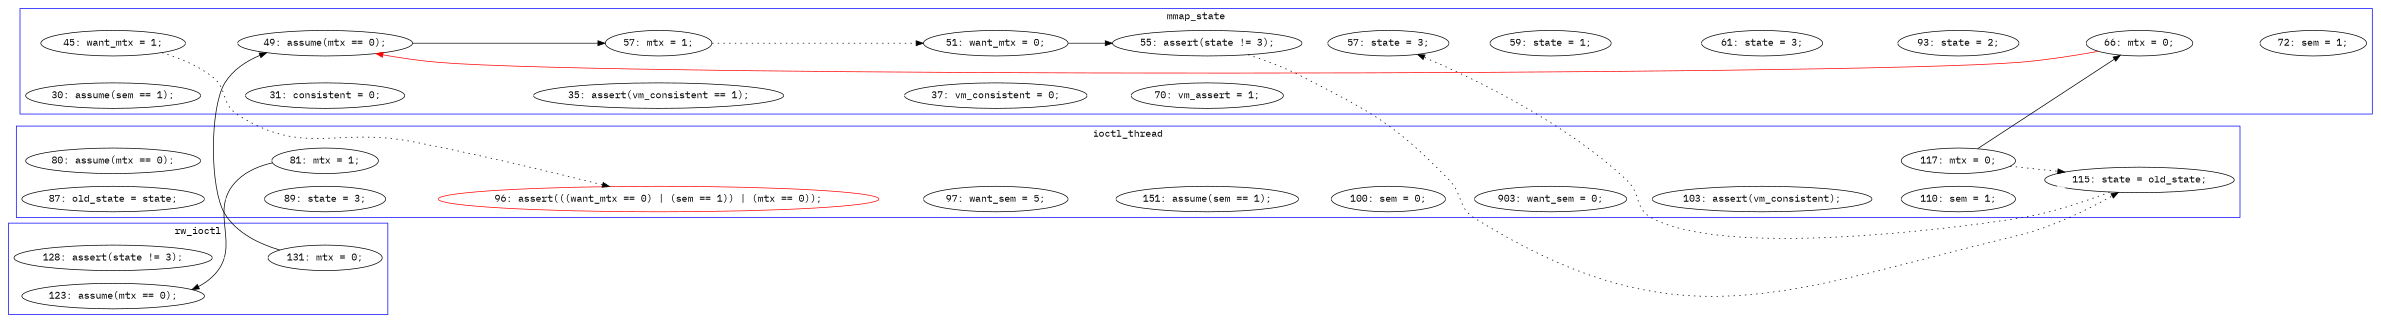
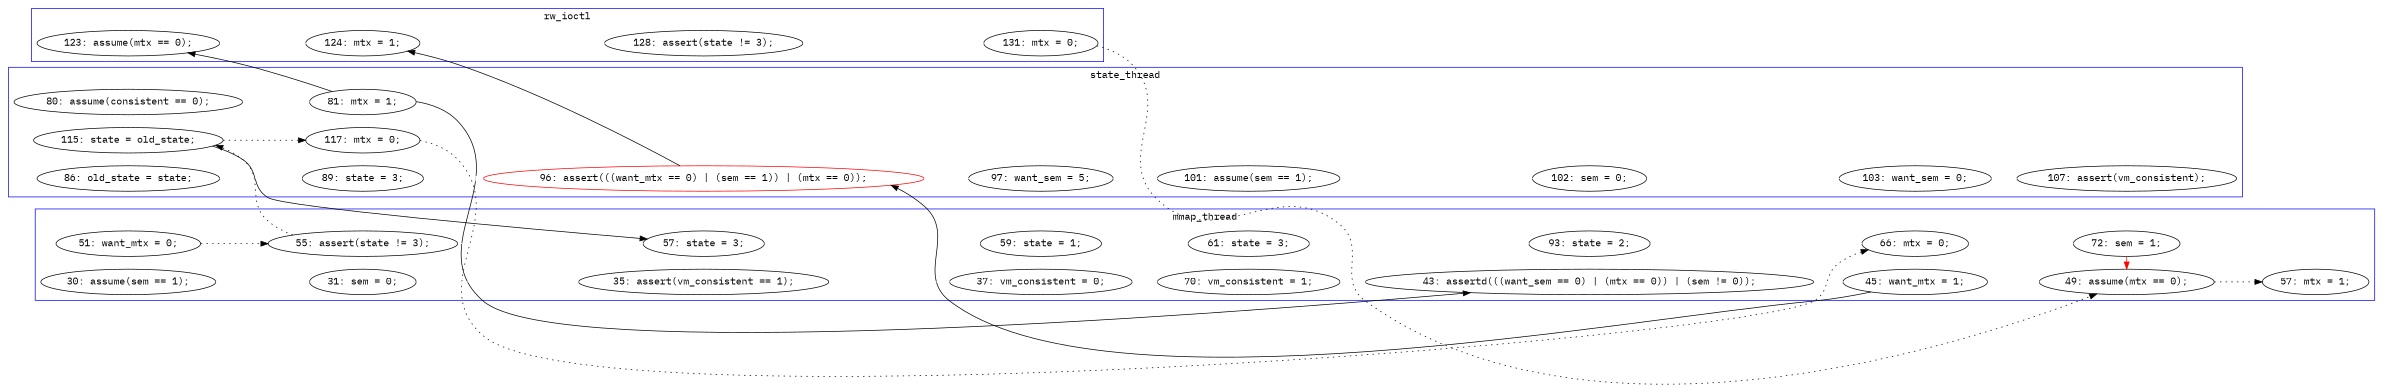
  digraph {
    fontname="IBM Plex Mono"
    rankdir=LR
    node [fontname="IBM Plex Mono"]
    edge [color=white fontname="IBM Plex Mono" style=solid]
    n1 [color=red label="96: assert(((want_mtx == 0) | (sem == 1)) | (mtx == 0));"]
-   n2 [label="80: assume(mtx == 0);"]
+   n2 [label="80: assume(consistent == 0);"]
    n3 [label="81: mtx = 1;"]
    n4 [label="97: want_sem = 5;"]
-   n5 [label="151: assume(sem == 1);"]
-   n6 [label="100: sem = 0;"]
-   n7 [label="903: want_sem = 0;"]
+   n5 [label="101: assume(sem == 1);"]
+   n6 [label="102: sem = 0;"]
+   n7 [label="103: want_sem = 0;"]
    n8 [label="89: state = 3;"]
    n9 [label="115: state = old_state;"]
    n10 [label="117: mtx = 0;"]
-   n11 [label="103: assert(vm_consistent);"]
-   n12 [label="110: sem = 1;"]
-   n13 [label="87: old_state = state;"]
-   n14 [label="70: vm_assert = 1;"]
+   n11 [label="107: assert(vm_consistent);"]
+   n13 [label="86: old_state = state;"]
+   n14 [label="70: vm_consistent = 1;"]
+   n15 [label="43: assertd(((want_sem == 0) | (mtx == 0)) | (sem != 0));"]
    n16 [label="66: mtx = 0;"]
    n17 [label="72: sem = 1;"]
    n18 [label="57: mtx = 1;"]
    n19 [label="51: want_mtx = 0;"]
    n20 [label="57: state = 3;"]
    n21 [label="45: want_mtx = 1;"]
    n22 [label="49: assume(mtx == 0);"]
-   n23 [label="31: consistent = 0;"]
+   n23 [label="31: sem = 0;"]
    n24 [label="35: assert(vm_consistent == 1);"]
    n25 [label="30: assume(sem == 1);"]
    n26 [label="37: vm_consistent = 0;"]
    n27 [label="55: assert(state != 3);"]
    n28 [label="93: state = 2;"]
    n29 [label="59: state = 1;"]
    n30 [label="61: state = 3;"]
+   n31 [label="124: mtx = 1;"]
    n32 [label="128: assert(state != 3);"]
    n33 [label="123: assume(mtx == 0);"]
    n34 [label="131: mtx = 0;"]
    subgraph cluster_1 {
      color=blue
-     label=ioctl_thread
+     label=state_thread
      n1
      n2
      n3
      n4
      n5
      n6
      n7
      n8
      n9
      n10
      n11
-     n12
      n13
    }
    subgraph cluster_2 {
      color=blue
-     label=mmap_state
+     label=mmap_thread
      n14
+     n15
      n16
      n17
      n18
      n19
      n20
      n21
      n22
      n23
      n24
      n25
      n26
      n27
      n28
      n29
      n30
    }
    subgraph cluster_3 {
      color=blue
      label=rw_ioctl
+     n31
      n32
      n33
      n34
    }
    n1 -> n4
+   n1 -> n31 [color=black constraint=false]
    n2 -> n3
+   n3 -> n15 [color=black constraint=false]
    n3 -> n33 [color=black constraint=false]
    n4 -> n5
    n5 -> n6
    n6 -> n7
    n7 -> n11
    n8 -> n1
-   n10 -> n9 [color=black style=dotted]
-   n9 -> n20 [color=black constraint=false style=dotted]
-   n10 -> n16 [color=black constraint=false]
-   n11 -> n12
-   n12 -> n9
+   n9 -> n10 [color=black style=dotted]
+   n9 -> n20 [color=black constraint=false]
+   n10 -> n16 [color=black constraint=false style=dotted]
    n13 -> n8
+   n14 -> n15
+   n15 -> n21
    n16 -> n17
-   n16 -> n22 [color=red constraint=false]
-   n18 -> n19 [color=black style=dotted]
-   n19 -> n27 [color=black]
+   n17 -> n22 [color=red constraint=false]
+   n19 -> n27 [color=black style=dotted]
    n20 -> n29
-   n21 -> n1 [color=black constraint=false style=dotted]
+   n21 -> n1 [color=black constraint=false]
    n21 -> n22
-   n22 -> n18 [color=black]
+   n22 -> n18 [color=black style=dotted]
    n23 -> n24
    n24 -> n26
    n25 -> n23
    n26 -> n14
    n27 -> n9 [color=black constraint=false style=dotted]
    n27 -> n20
    n28 -> n16
    n29 -> n30
    n30 -> n28
+   n31 -> n32
    n32 -> n34
-   n34 -> n22 [color=black constraint=false]
+   n33 -> n31
+   n34 -> n22 [color=black constraint=false style=dotted]
  }
